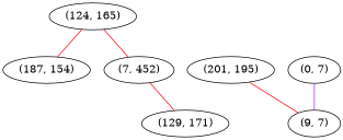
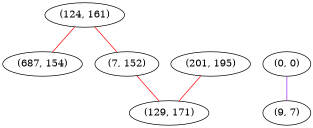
  graph {
    edge [color=red weight=1]
-   "(124, 165)"
-   "(187, 154)"
-   "(7, 152)" [label="(7, 452)"]
+   "(124, 165)" [label="(124, 161)"]
+   "(187, 154)" [label="(687, 154)"]
+   "(7, 152)"
    "(129, 171)"
-   "(0, 0)" [label="(0, 7)"]
+   "(0, 0)"
    "(9, 7)"
    n7 [label="(201, 195)"]
    "(124, 165)" -- "(187, 154)"
    "(124, 165)" -- "(7, 152)"
    "(7, 152)" -- "(129, 171)"
    "(0, 0)" -- "(9, 7)" [color=purple weight=4]
-   n7 -- "(9, 7)"
+   n7 -- "(129, 171)"
  }
